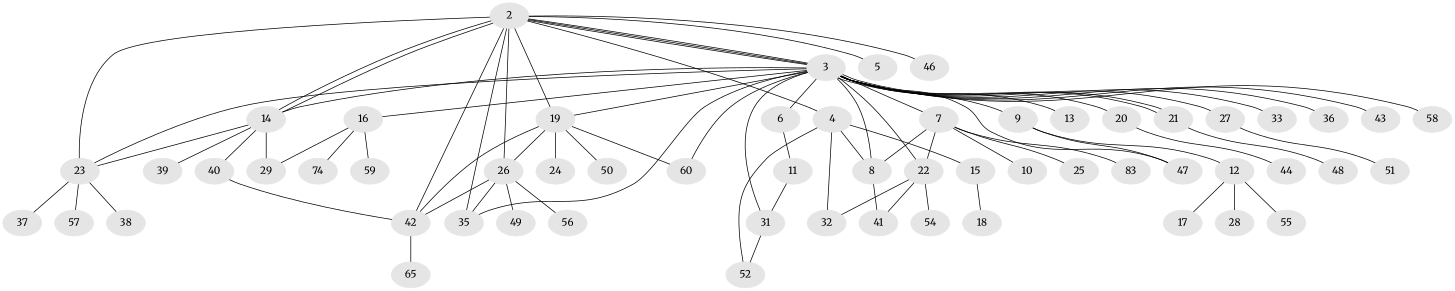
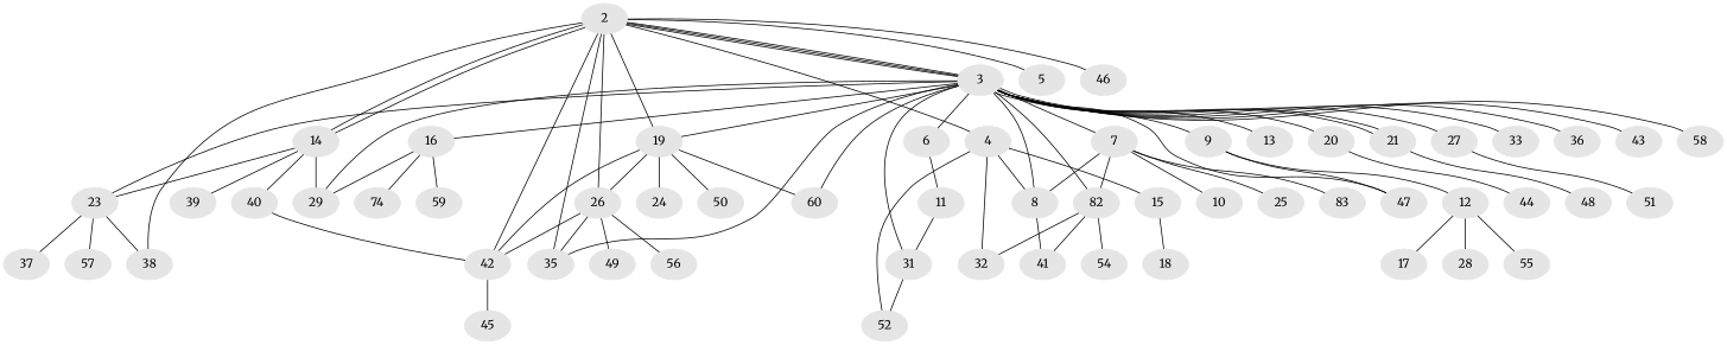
  graph {
    fontname=Merriweather
    node [color=gray90 fontname=Merriweather style=filled]
    edge [fontname=Merriweather]
    2
    3
    4
    5
    14
    19
    23
    26
    35
    42
    46
    6
    7
    8
    9
    13
    16
    20
    21
-   22
+   22 [label=82]
    27
    31
    33
    36
    43
    47
    58
    60
    52
    15
    32
    29
    39
    40
    24
    50
    37
    38
    57
    49
    56
-   45 [label=65]
+   45
    11
    10
    25
    n46 [label=83]
    41
    12
    n49 [label=74]
    59
    44
    48
    54
    51
    18
    17
    28
    55
    2 -- 3
    2 -- 3
    2 -- 3
    2 -- 4
    2 -- 5
    2 -- 14
    2 -- 14
    2 -- 19
-   2 -- 23
+   2 -- 38
    2 -- 26
    2 -- 35
    2 -- 42
    2 -- 46
-   3 -- 14
+   3 -- 29
    3 -- 19
    3 -- 23
    3 -- 35
    3 -- 6
    3 -- 7
    3 -- 8
    3 -- 9
    3 -- 13
    3 -- 16
    3 -- 20
    3 -- 21
    3 -- 21
    3 -- 22
    3 -- 27
    3 -- 31
    3 -- 33
    3 -- 36
    3 -- 43
    3 -- 47
    3 -- 58
    3 -- 60
    4 -- 8
    4 -- 52
    4 -- 15
    4 -- 32
    14 -- 23
    14 -- 29
    14 -- 39
    14 -- 40
    19 -- 26
    19 -- 42
    19 -- 60
    19 -- 24
    19 -- 50
    23 -- 37
    23 -- 38
    23 -- 57
    26 -- 35
    26 -- 42
    26 -- 49
    26 -- 56
    42 -- 45
    6 -- 11
    7 -- 8
    7 -- 22
    7 -- 10
    7 -- 25
    7 -- n46
    8 -- 41
    9 -- 47
    9 -- 12
    16 -- 29
    16 -- n49
    16 -- 59
    20 -- 44
    21 -- 48
    22 -- 32
    22 -- 41
    22 -- 54
    27 -- 51
    31 -- 52
    15 -- 18
    40 -- 42
    11 -- 31
    12 -- 17
    12 -- 28
    12 -- 55
  }
